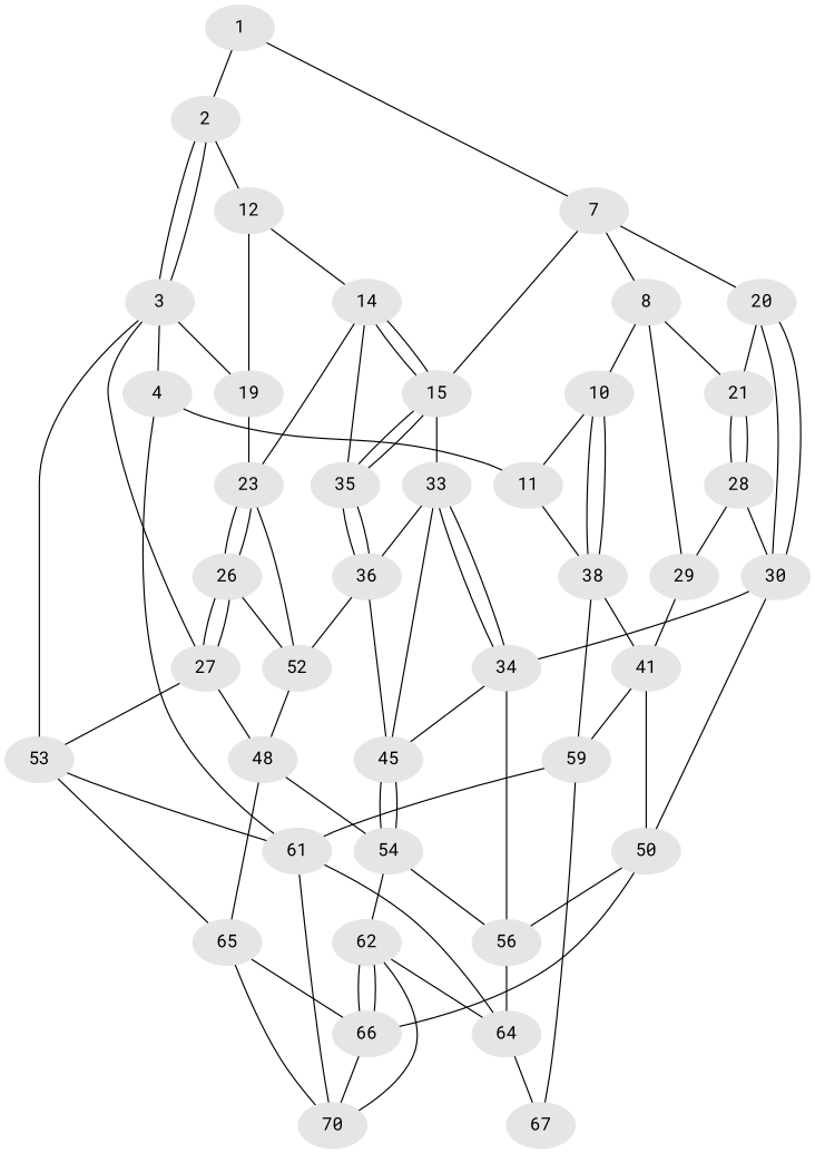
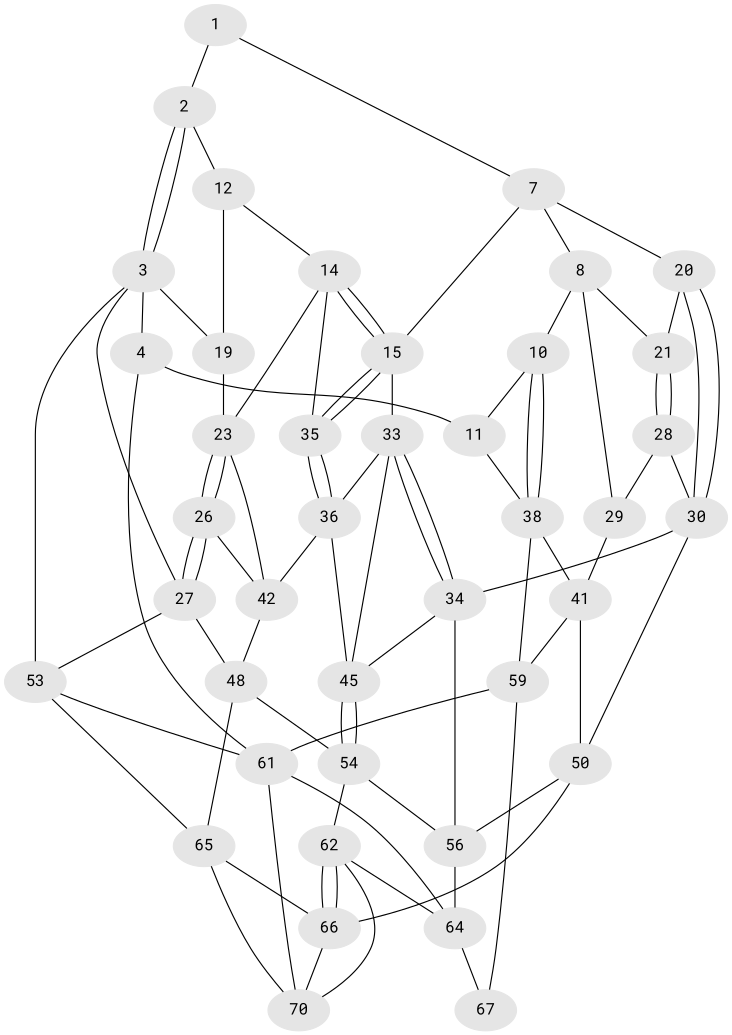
  graph {
    fontname="Roboto Mono"
    node [color=gray90 fontname="Roboto Mono" style=filled]
    edge [fontname="Roboto Mono"]
    1 [super="+6"]
    2
    7 [super="+17"]
    12 [super="+13"]
    3 [super="+18"]
    8 [super="+9"]
    15 [super="+16"]
    20
    19
    14 [super="+25"]
    4 [super="+5"]
    27 [super="+47"]
    53
    11 [super="+22"]
    61 [super="+71"]
    23 [super="+24"]
    48 [super="+49"]
    65 [super="+69"]
    38 [super="+39"]
    64 [super="+68"]
    70 [super="+72"]
    10
    21
    29 [super="+40"]
    35
    33 [super="+37"]
    30 [super="+31"]
    28 [super="+32"]
    41 [super="+51"]
    59 [super="+60"]
    26
-   42 [super="+43" label=52]
+   42 [super="+43"]
    36 [super="+44"]
    34 [super="+52"]
    45 [super="+46"]
    50 [super="+58"]
    54 [super="+55"]
    56 [super="+57"]
    66
    67
    62 [super="+63"]
    1 -- 2
    1 -- 7
    2 -- 12
    2 -- 3
    2 -- 3
    7 -- 8
    7 -- 15
    7 -- 20
    12 -- 19
    12 -- 14
    3 -- 19
    3 -- 4
    3 -- 27
    3 -- 53
    8 -- 10
    8 -- 21
    8 -- 29
    15 -- 35
    15 -- 35
    15 -- 33
    20 -- 21
    20 -- 30
    20 -- 30
    19 -- 23
    14 -- 15
    14 -- 15
    14 -- 23
    14 -- 35
    4 -- 11 [weight=2]
    4 -- 61
    27 -- 53
    27 -- 48
    53 -- 61
    53 -- 65
    11 -- 38
    61 -- 64
    61 -- 70
    23 -- 26
    23 -- 26
    23 -- 42
    48 -- 65
    48 -- 54
    65 -- 70
    65 -- 66
    38 -- 41
    38 -- 59
    64 -- 67
    10 -- 11
    10 -- 38
    10 -- 38
    21 -- 28
    21 -- 28
    29 -- 41
    35 -- 36
    35 -- 36
    33 -- 36
    33 -- 34
    33 -- 34
    33 -- 45
    30 -- 34
    30 -- 50
    28 -- 29 [weight=2]
    28 -- 30
    41 -- 59
    41 -- 50
    59 -- 61
    59 -- 67
    26 -- 27
    26 -- 27
    26 -- 42
    42 -- 48
    36 -- 42
    36 -- 45
    34 -- 45
    34 -- 56
    45 -- 54
    45 -- 54
    50 -- 56
    50 -- 66
    54 -- 56
    54 -- 62
    56 -- 64
    66 -- 70
    62 -- 64
    62 -- 70
    62 -- 66
    62 -- 66
  }
